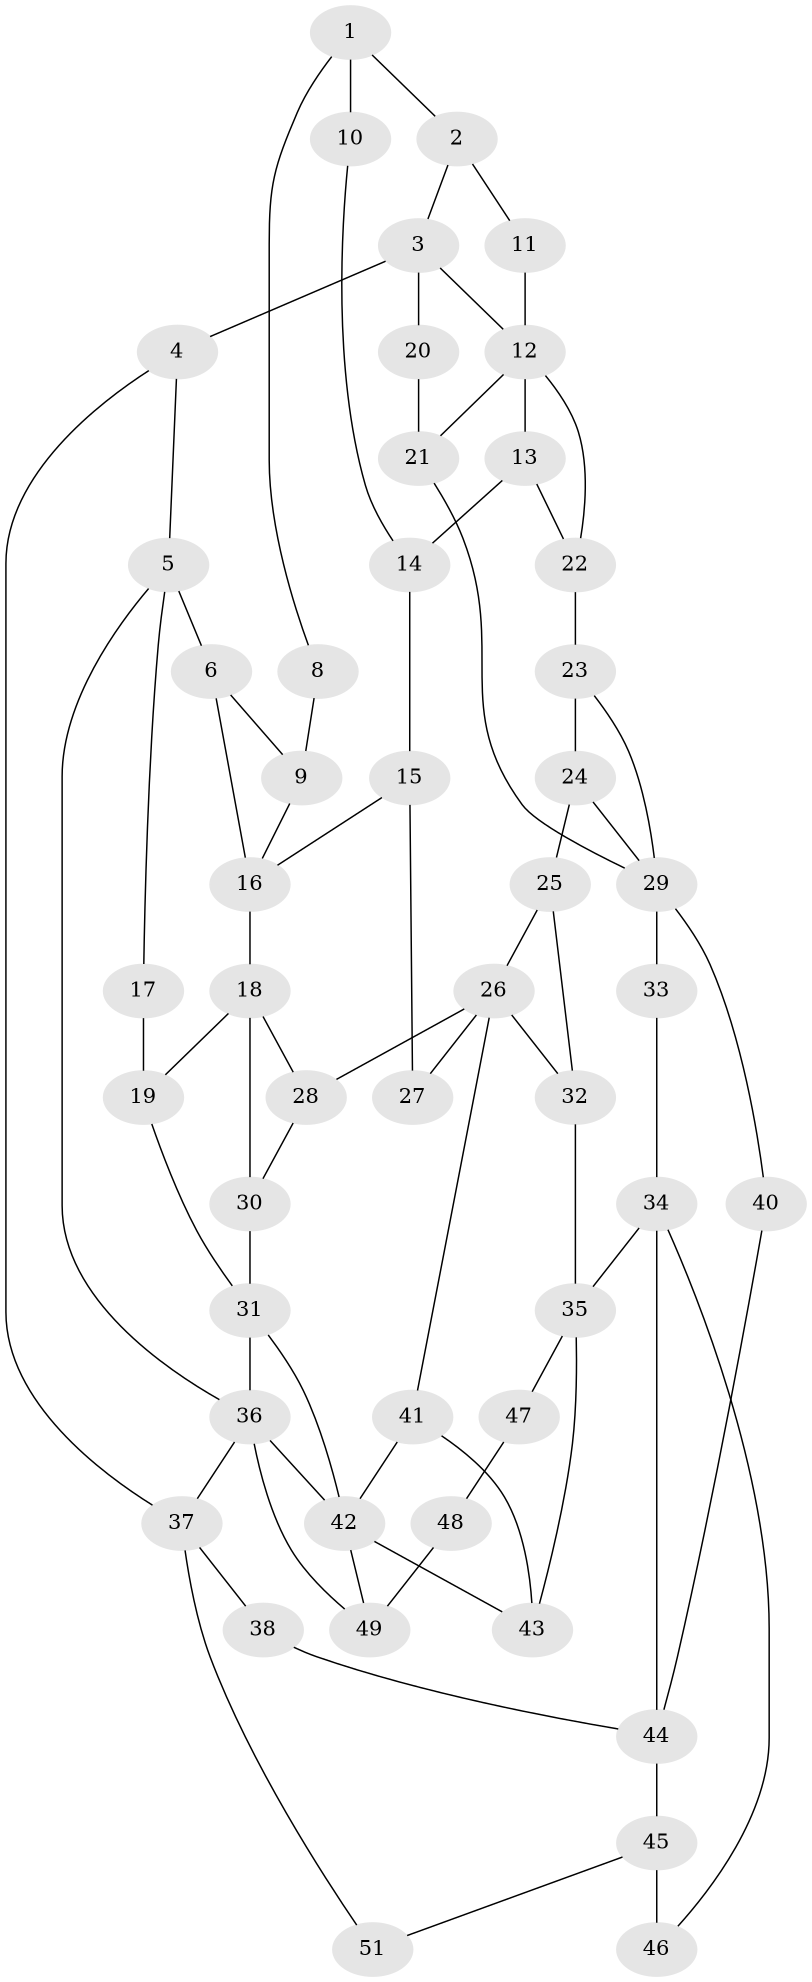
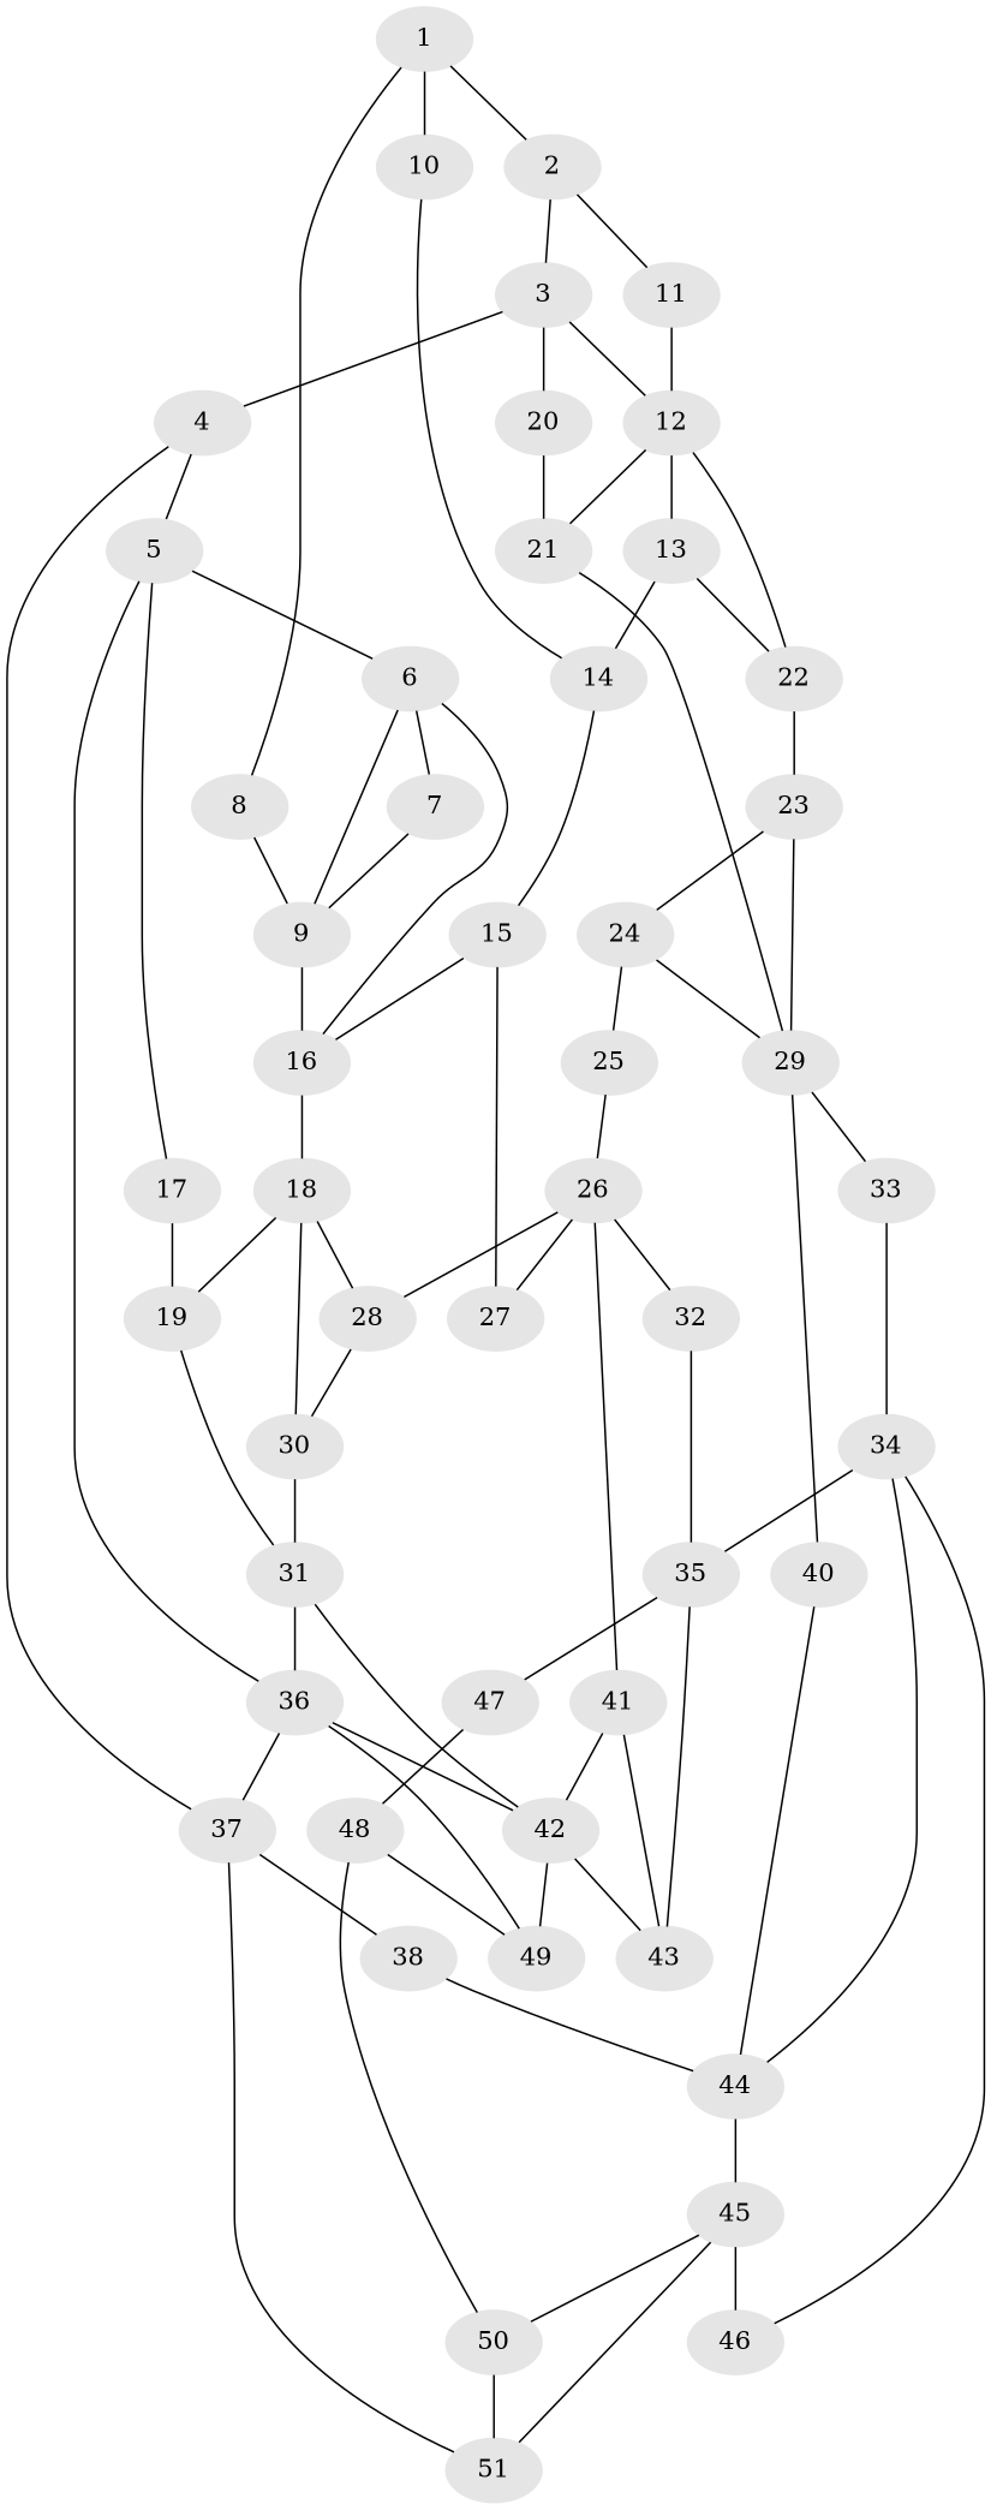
  graph {
    node [color=gray90 style=filled]
    edge [weight=1.0]
    1
    2
    8
    10
    3
    11
    9
    14
    4
    12
    20
    5
    37
    13
    21
    22
    6
    17
    36
    38
    51
+   7
    16
    19
    42
    49
    18
    15
    29
    23
    27
    28
    30
    31
    33
    40
    24
    25
    26
    32
    41
    35
    43
    34
    44
    47
    46
    45
    48
+   50
    1 -- 2
    1 -- 8
    1 -- 10 [weight=2.0]
    2 -- 3
    2 -- 11
    8 -- 9 [weight=2.0]
    10 -- 14
    3 -- 4 [weight=2.0]
    3 -- 12
    3 -- 20 [weight=2.0]
    11 -- 12 [weight=2.0]
    9 -- 16
    14 -- 15
    4 -- 5
    4 -- 37
    12 -- 13
    12 -- 21
    12 -- 22
    20 -- 21 [weight=2.0]
    5 -- 6
    5 -- 17
    5 -- 36
    37 -- 38
    37 -- 51
    13 -- 14
    13 -- 22
    21 -- 29
    22 -- 23
    6 -- 9
+   6 -- 7
    6 -- 16
    17 -- 19 [weight=2.0]
    36 -- 37
    36 -- 42 [weight=2.0]
    36 -- 49
    38 -- 44
+   7 -- 9
    16 -- 18 [weight=2.0]
    19 -- 31
    42 -- 49
    42 -- 43
    18 -- 19 [weight=2.0]
    18 -- 28
    18 -- 30
    15 -- 16
    15 -- 27
    29 -- 33 [weight=2.0]
    29 -- 40
    23 -- 29
    23 -- 24
    28 -- 30
    30 -- 31
    31 -- 36
    31 -- 42
    33 -- 34
    40 -- 44
    24 -- 29
    24 -- 25
    25 -- 26
-   25 -- 32
    26 -- 27 [weight=2.0]
    26 -- 28
    26 -- 32
    26 -- 41
    32 -- 35
    41 -- 42
    41 -- 43
    35 -- 43
    35 -- 47 [weight=2.0]
    34 -- 35 [weight=2.0]
    34 -- 44
    34 -- 46
    44 -- 45 [weight=2.0]
    47 -- 48
    45 -- 51
    45 -- 46 [weight=2.0]
+   45 -- 50
    48 -- 49
+   48 -- 50
+   50 -- 51
  }
